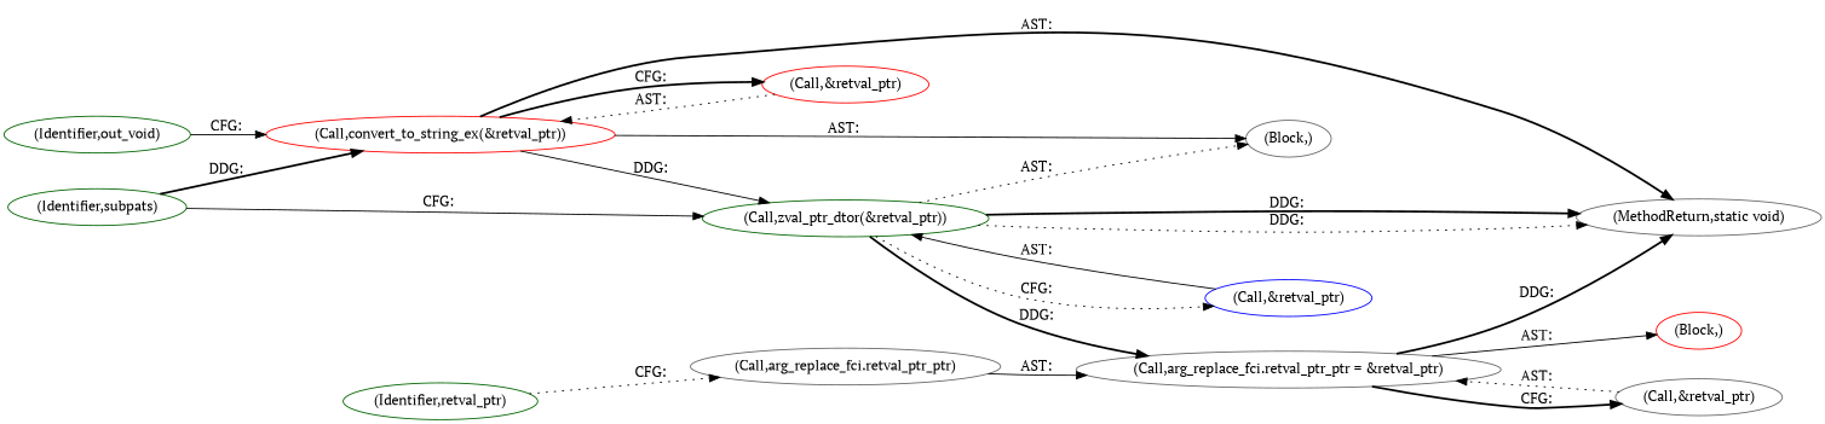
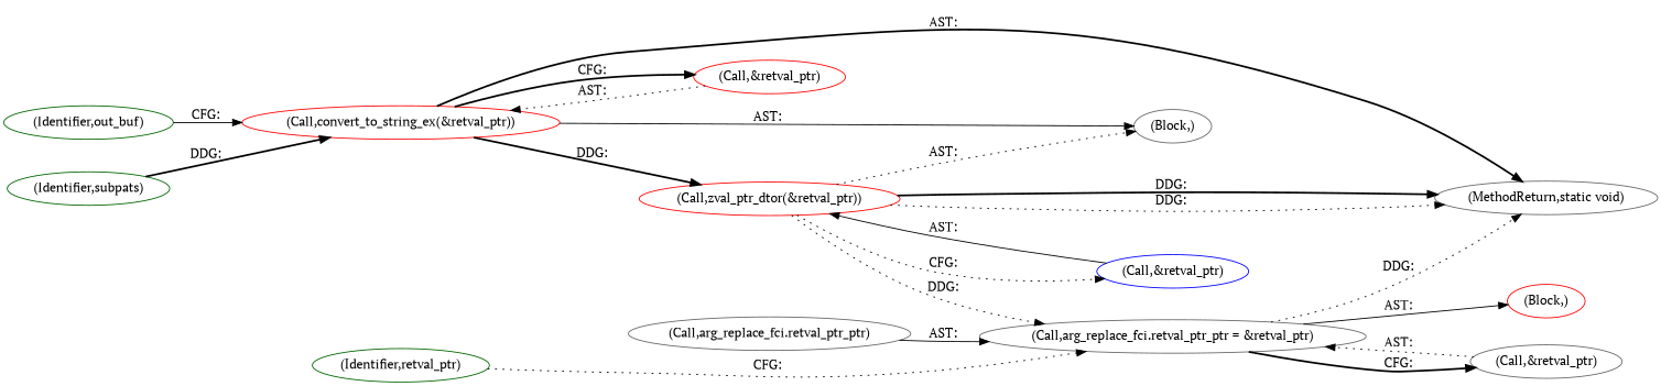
  digraph {
    fontname="PT Serif"
    rankdir=LR
    node [color=gray40 fontname="PT Serif"]
    edge [fontname="PT Serif" style=bold]
-   n1 [color=darkgreen label="(Call,zval_ptr_dtor(&retval_ptr))"]
+   n1 [color=red label="(Call,zval_ptr_dtor(&retval_ptr))"]
    n2 [label="(Call,arg_replace_fci.retval_ptr_ptr = &retval_ptr)"]
    n3 [color=blue label="(Call,&retval_ptr)"]
    n4 [label="(MethodReturn,static void)"]
    n5 [label="(Block,)"]
    n6 [color=red label="(Call,convert_to_string_ex(&retval_ptr))"]
    n7 [color=red label="(Call,&retval_ptr)"]
    n8 [color=red label="(Block,)"]
    n9 [label="(Call,&retval_ptr)"]
    n10 [color=darkgreen label="(Identifier,subpats)"]
    n11 [color=darkgreen label="(Identifier,retval_ptr)"]
    n12 [label="(Call,arg_replace_fci.retval_ptr_ptr)"]
-   n13 [color=darkgreen label="(Identifier,out_void)"]
-   n1 -> n2 [label="DDG: "]
+   n13 [color=darkgreen label="(Identifier,out_buf)"]
+   n1 -> n2 [label="DDG: " style=dotted]
    n1 -> n3 [label="CFG: " style=dotted]
    n1 -> n4 [label="DDG: " style=dotted]
    n1 -> n4 [label="DDG: "]
    n1 -> n5 [label="AST: " style=dotted]
-   n2 -> n4 [label="DDG: "]
+   n2 -> n4 [label="DDG: " style=dotted]
    n2 -> n8 [label="AST: " style=solid]
    n2 -> n9 [label="CFG: "]
    n3 -> n1 [label="AST: " style=solid]
-   n6 -> n1 [label="DDG: " style=solid]
+   n6 -> n1 [label="DDG: "]
    n6 -> n4 [label="AST: "]
    n6 -> n5 [label="AST: " style=solid]
    n6 -> n7 [label="CFG: "]
    n7 -> n6 [label="AST: " style=dotted]
    n9 -> n2 [label="AST: " style=dotted]
-   n10 -> n1 [label="CFG: " style=solid]
    n10 -> n6 [label="DDG: "]
-   n11 -> n12 [label="CFG: " style=dotted]
+   n11 -> n2 [label="CFG: " style=dotted]
    n12 -> n2 [label="AST: " style=solid]
    n13 -> n6 [label="CFG: " style=solid]
  }
